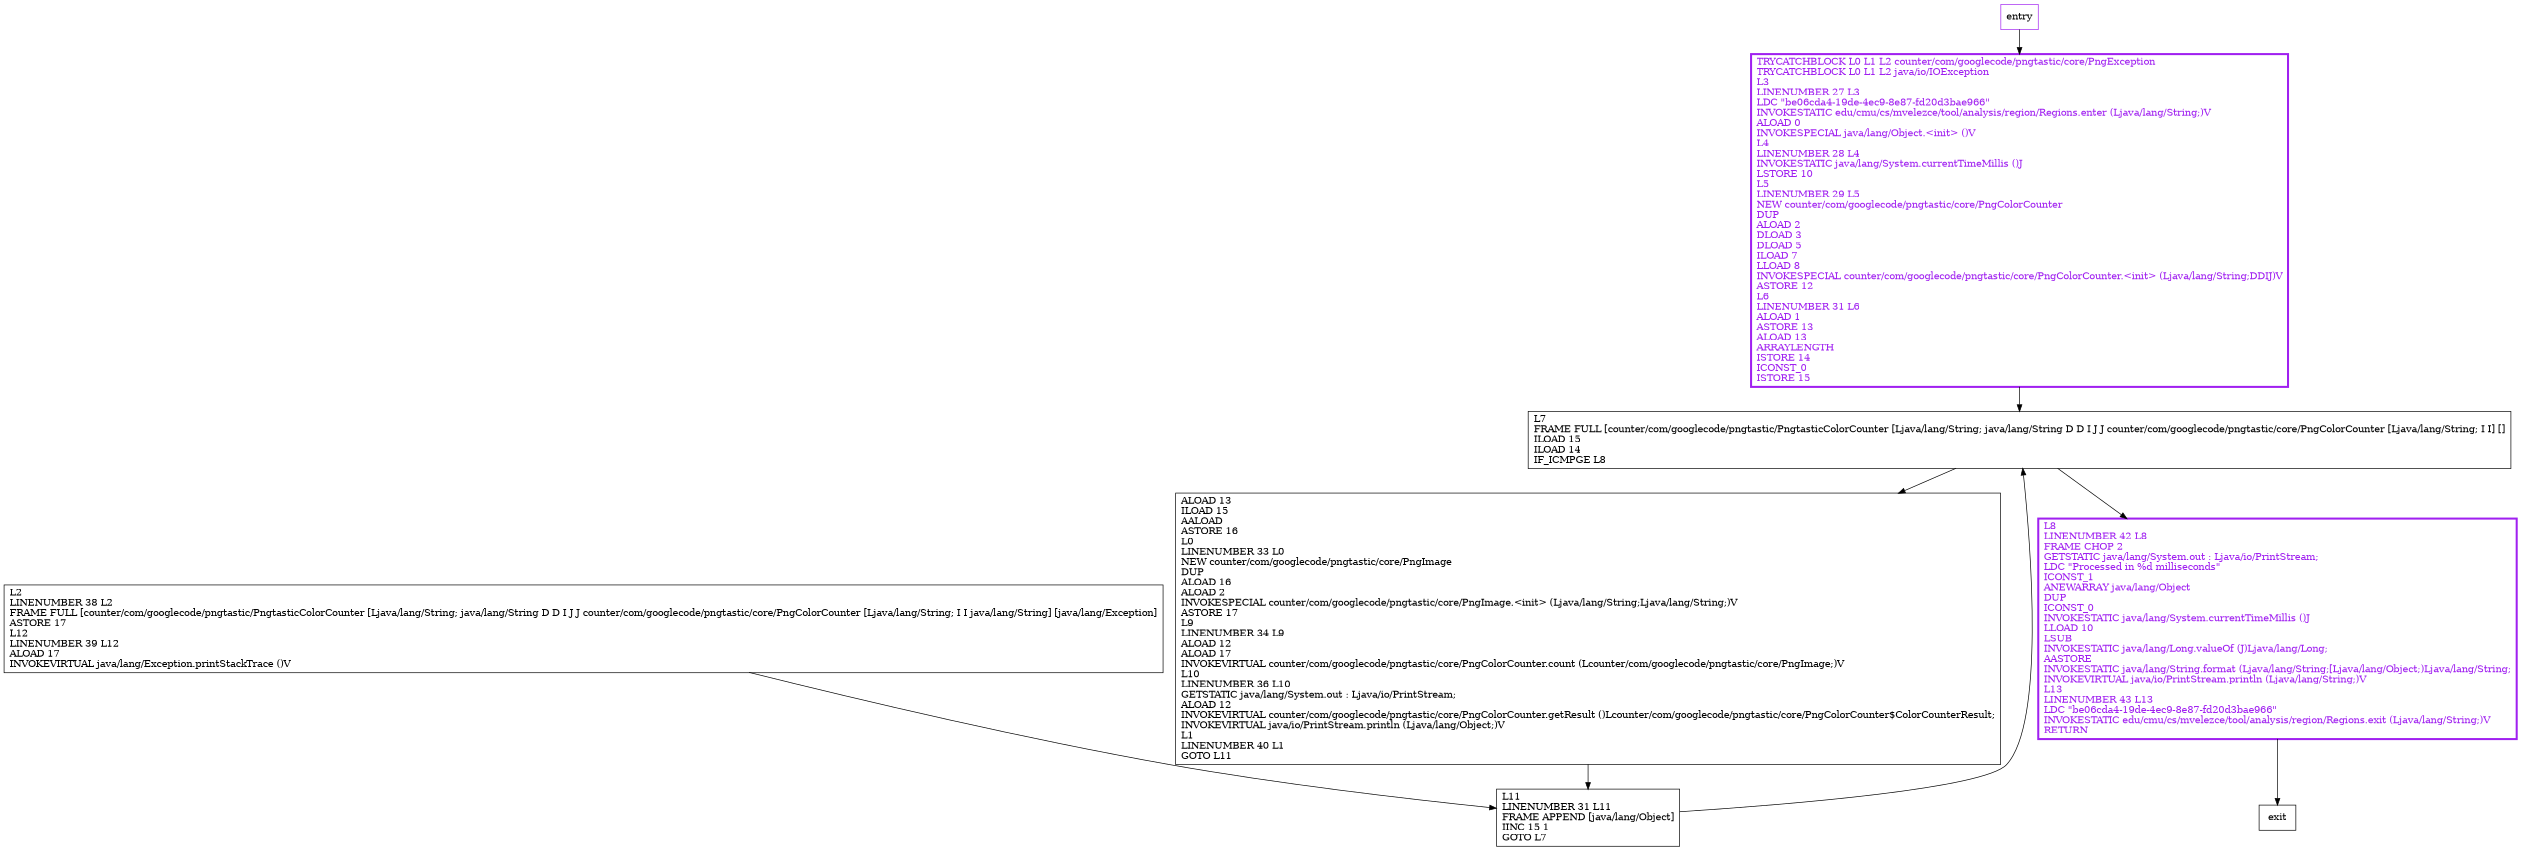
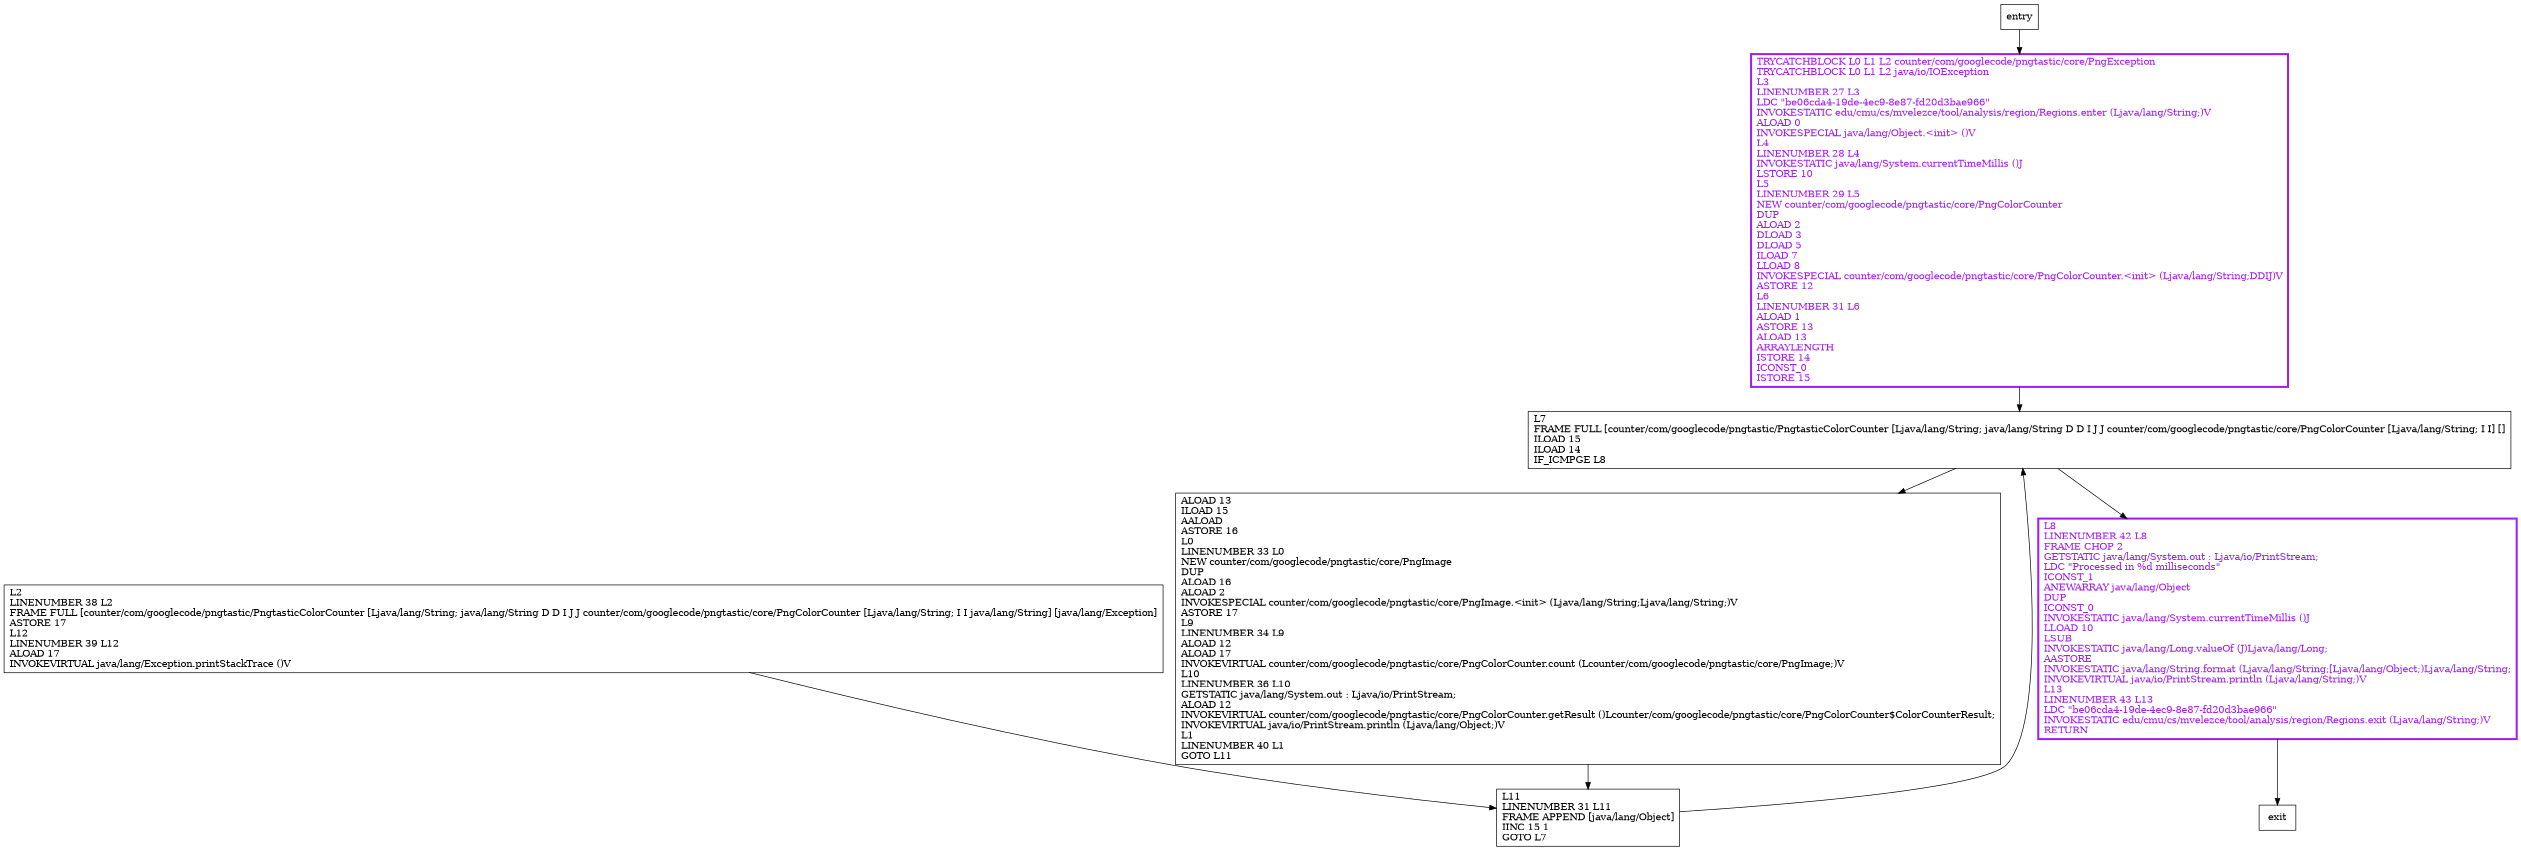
  digraph {
    node [shape=record]
    n1 [color=purple fontcolor=purple label="L8\lLINENUMBER 42 L8\lFRAME CHOP 2\lGETSTATIC java/lang/System.out : Ljava/io/PrintStream;\lLDC \"Processed in %d milliseconds\"\lICONST_1\lANEWARRAY java/lang/Object\lDUP\lICONST_0\lINVOKESTATIC java/lang/System.currentTimeMillis ()J\lLLOAD 10\lLSUB\lINVOKESTATIC java/lang/Long.valueOf (J)Ljava/lang/Long;\lAASTORE\lINVOKESTATIC java/lang/String.format (Ljava/lang/String;[Ljava/lang/Object;)Ljava/lang/String;\lINVOKEVIRTUAL java/io/PrintStream.println (Ljava/lang/String;)V\lL13\lLINENUMBER 43 L13\lLDC \"be06cda4-19de-4ec9-8e87-fd20d3bae966\"\lINVOKESTATIC edu/cmu/cs/mvelezce/tool/analysis/region/Regions.exit (Ljava/lang/String;)V\lRETURN\l" penwidth=3]
    exit
    n3 [color=purple fontcolor=purple label="TRYCATCHBLOCK L0 L1 L2 counter/com/googlecode/pngtastic/core/PngException\lTRYCATCHBLOCK L0 L1 L2 java/io/IOException\lL3\lLINENUMBER 27 L3\lLDC \"be06cda4-19de-4ec9-8e87-fd20d3bae966\"\lINVOKESTATIC edu/cmu/cs/mvelezce/tool/analysis/region/Regions.enter (Ljava/lang/String;)V\lALOAD 0\lINVOKESPECIAL java/lang/Object.\<init\> ()V\lL4\lLINENUMBER 28 L4\lINVOKESTATIC java/lang/System.currentTimeMillis ()J\lLSTORE 10\lL5\lLINENUMBER 29 L5\lNEW counter/com/googlecode/pngtastic/core/PngColorCounter\lDUP\lALOAD 2\lDLOAD 3\lDLOAD 5\lILOAD 7\lLLOAD 8\lINVOKESPECIAL counter/com/googlecode/pngtastic/core/PngColorCounter.\<init\> (Ljava/lang/String;DDIJ)V\lASTORE 12\lL6\lLINENUMBER 31 L6\lALOAD 1\lASTORE 13\lALOAD 13\lARRAYLENGTH\lISTORE 14\lICONST_0\lISTORE 15\l" penwidth=3]
    n4 [label="L7\lFRAME FULL [counter/com/googlecode/pngtastic/PngtasticColorCounter [Ljava/lang/String; java/lang/String D D I J J counter/com/googlecode/pngtastic/core/PngColorCounter [Ljava/lang/String; I I] []\lILOAD 15\lILOAD 14\lIF_ICMPGE L8\l"]
    n5 [label="ALOAD 13\lILOAD 15\lAALOAD\lASTORE 16\lL0\lLINENUMBER 33 L0\lNEW counter/com/googlecode/pngtastic/core/PngImage\lDUP\lALOAD 16\lALOAD 2\lINVOKESPECIAL counter/com/googlecode/pngtastic/core/PngImage.\<init\> (Ljava/lang/String;Ljava/lang/String;)V\lASTORE 17\lL9\lLINENUMBER 34 L9\lALOAD 12\lALOAD 17\lINVOKEVIRTUAL counter/com/googlecode/pngtastic/core/PngColorCounter.count (Lcounter/com/googlecode/pngtastic/core/PngImage;)V\lL10\lLINENUMBER 36 L10\lGETSTATIC java/lang/System.out : Ljava/io/PrintStream;\lALOAD 12\lINVOKEVIRTUAL counter/com/googlecode/pngtastic/core/PngColorCounter.getResult ()Lcounter/com/googlecode/pngtastic/core/PngColorCounter$ColorCounterResult;\lINVOKEVIRTUAL java/io/PrintStream.println (Ljava/lang/Object;)V\lL1\lLINENUMBER 40 L1\lGOTO L11\l"]
    n6 [label="L11\lLINENUMBER 31 L11\lFRAME APPEND [java/lang/Object]\lIINC 15 1\lGOTO L7\l"]
    n7 [label="L2\lLINENUMBER 38 L2\lFRAME FULL [counter/com/googlecode/pngtastic/PngtasticColorCounter [Ljava/lang/String; java/lang/String D D I J J counter/com/googlecode/pngtastic/core/PngColorCounter [Ljava/lang/String; I I java/lang/String] [java/lang/Exception]\lASTORE 17\lL12\lLINENUMBER 39 L12\lALOAD 17\lINVOKEVIRTUAL java/lang/Exception.printStackTrace ()V\l"]
-   entry [color=purple]
+   entry
    n1 -> exit
    n3 -> n4
    n4 -> n1
    n4 -> n5
    n5 -> n6
    n6 -> n4
    n7 -> n6
    entry -> n3
  }
